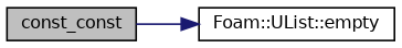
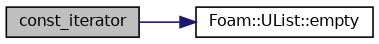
  digraph {
    rankdir=LR
    node [color=black fontname=Helvetica fontsize=10 shape=record]
-   n1 [fillcolor=grey75 fontcolor=black height=0.2 label=const_const style=filled width=0.4]
+   n1 [fillcolor=grey75 fontcolor=black height=0.2 label=const_iterator style=filled width=0.4]
    n2 [height=0.2 label="Foam::UList::empty" width=0.4]
    n1 -> n2 [color=midnightblue fontname=Helvetica fontsize=10 labelfontname=Helvetica labelfontsize=10 style=solid]
  }
